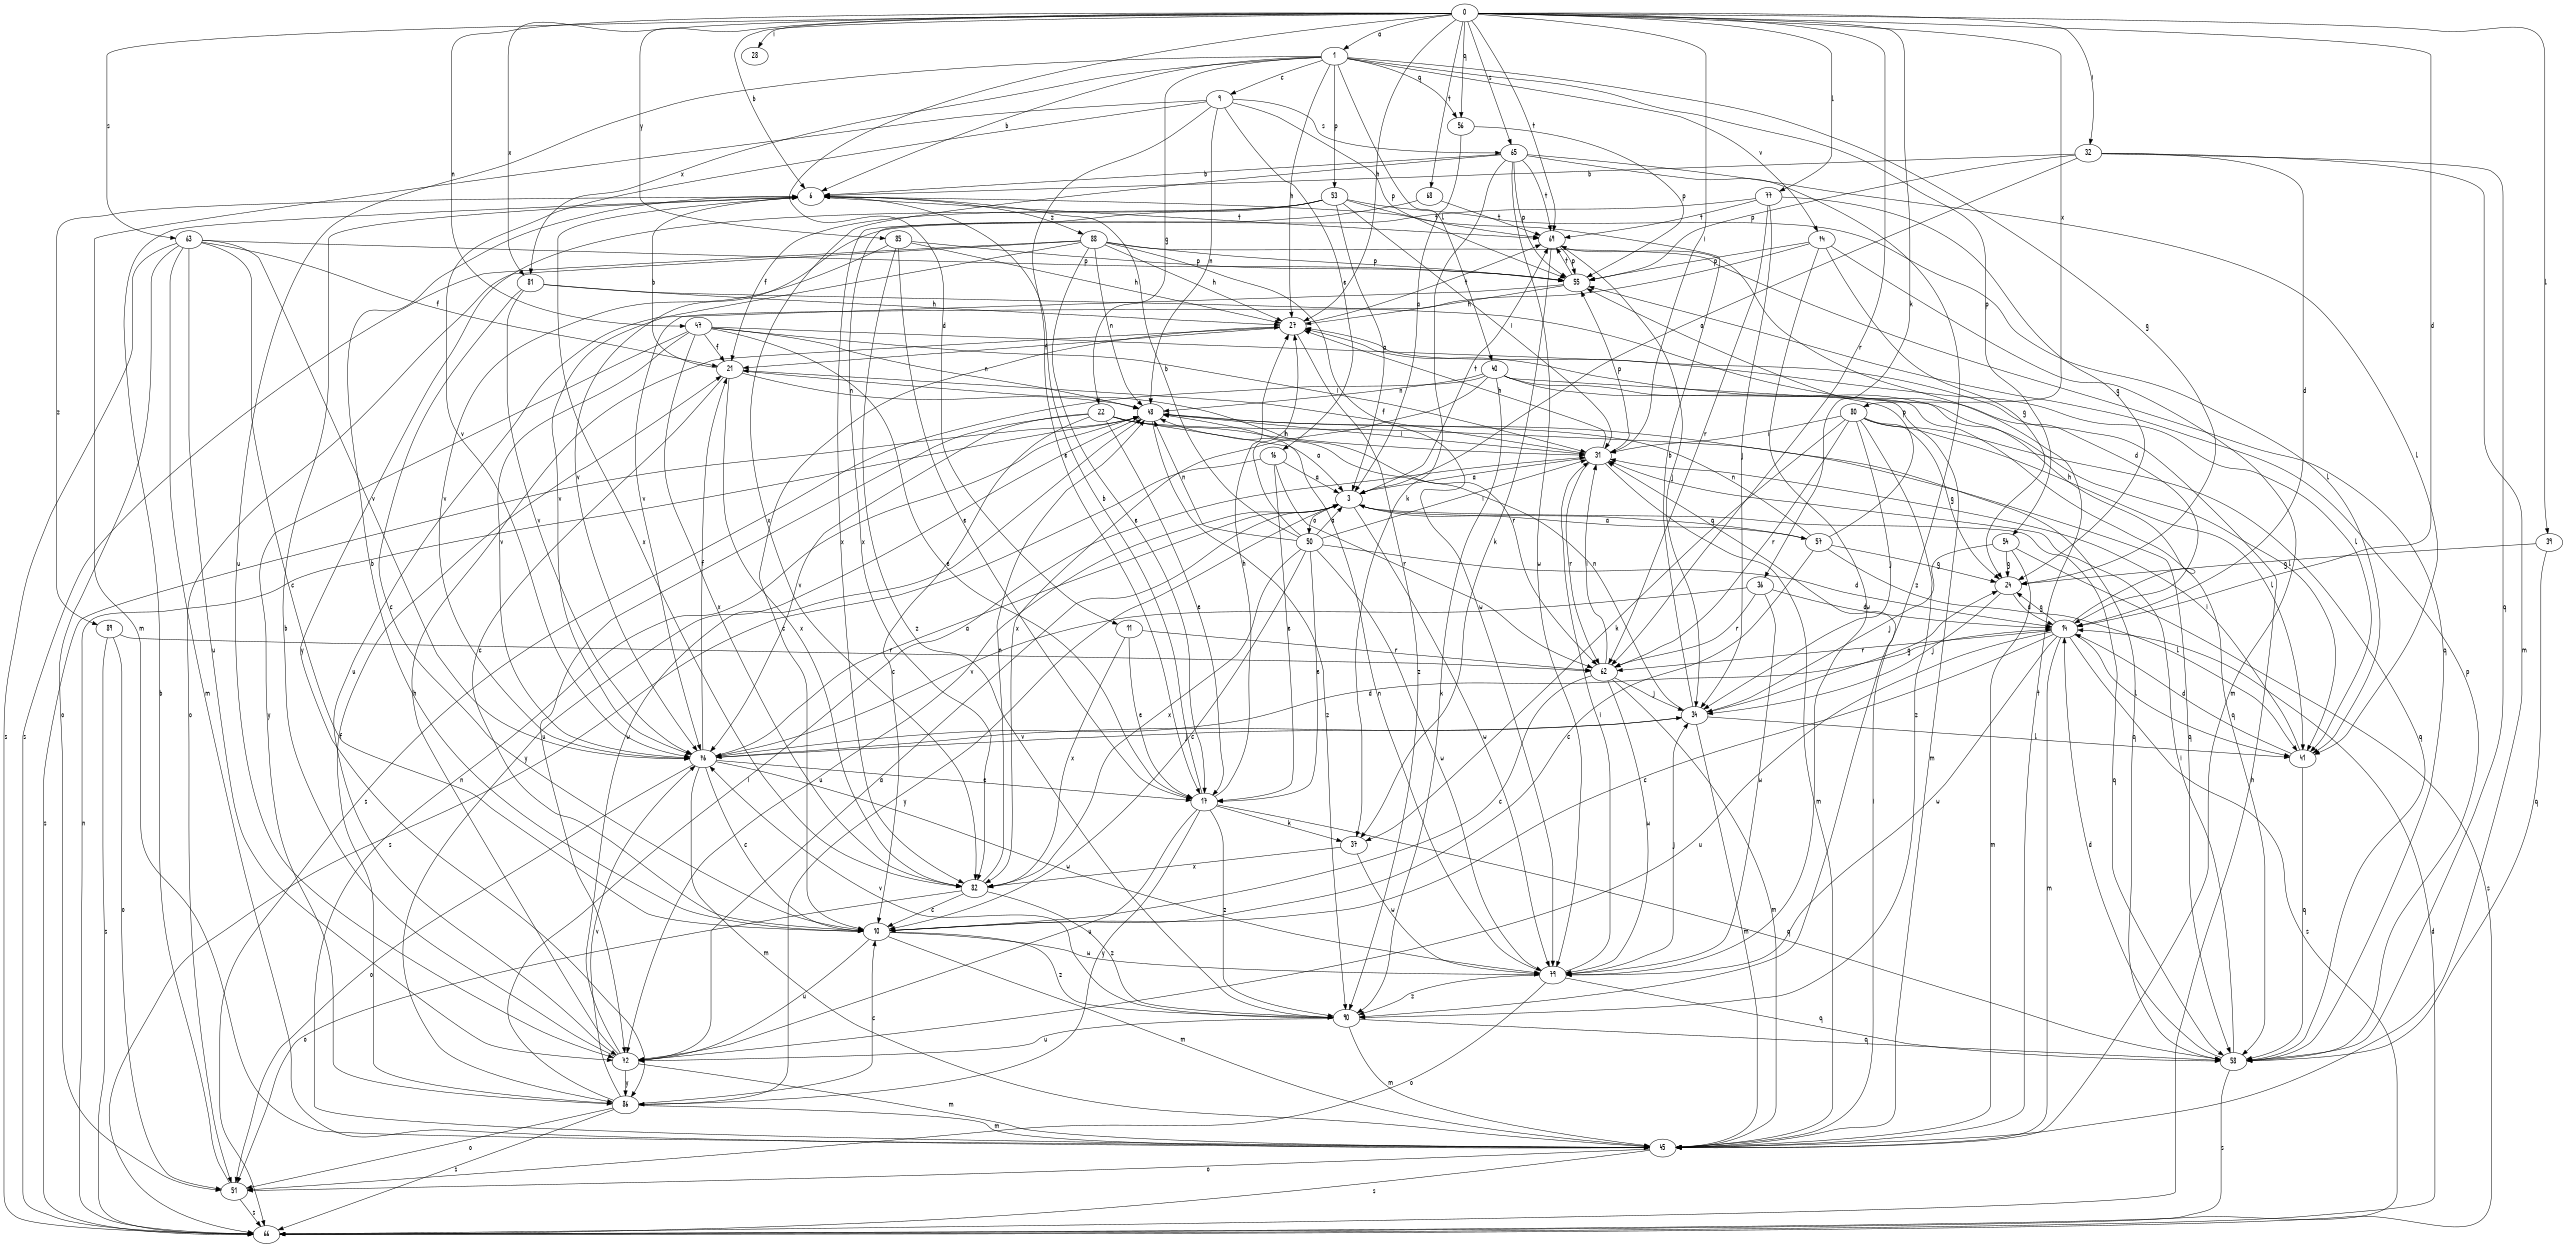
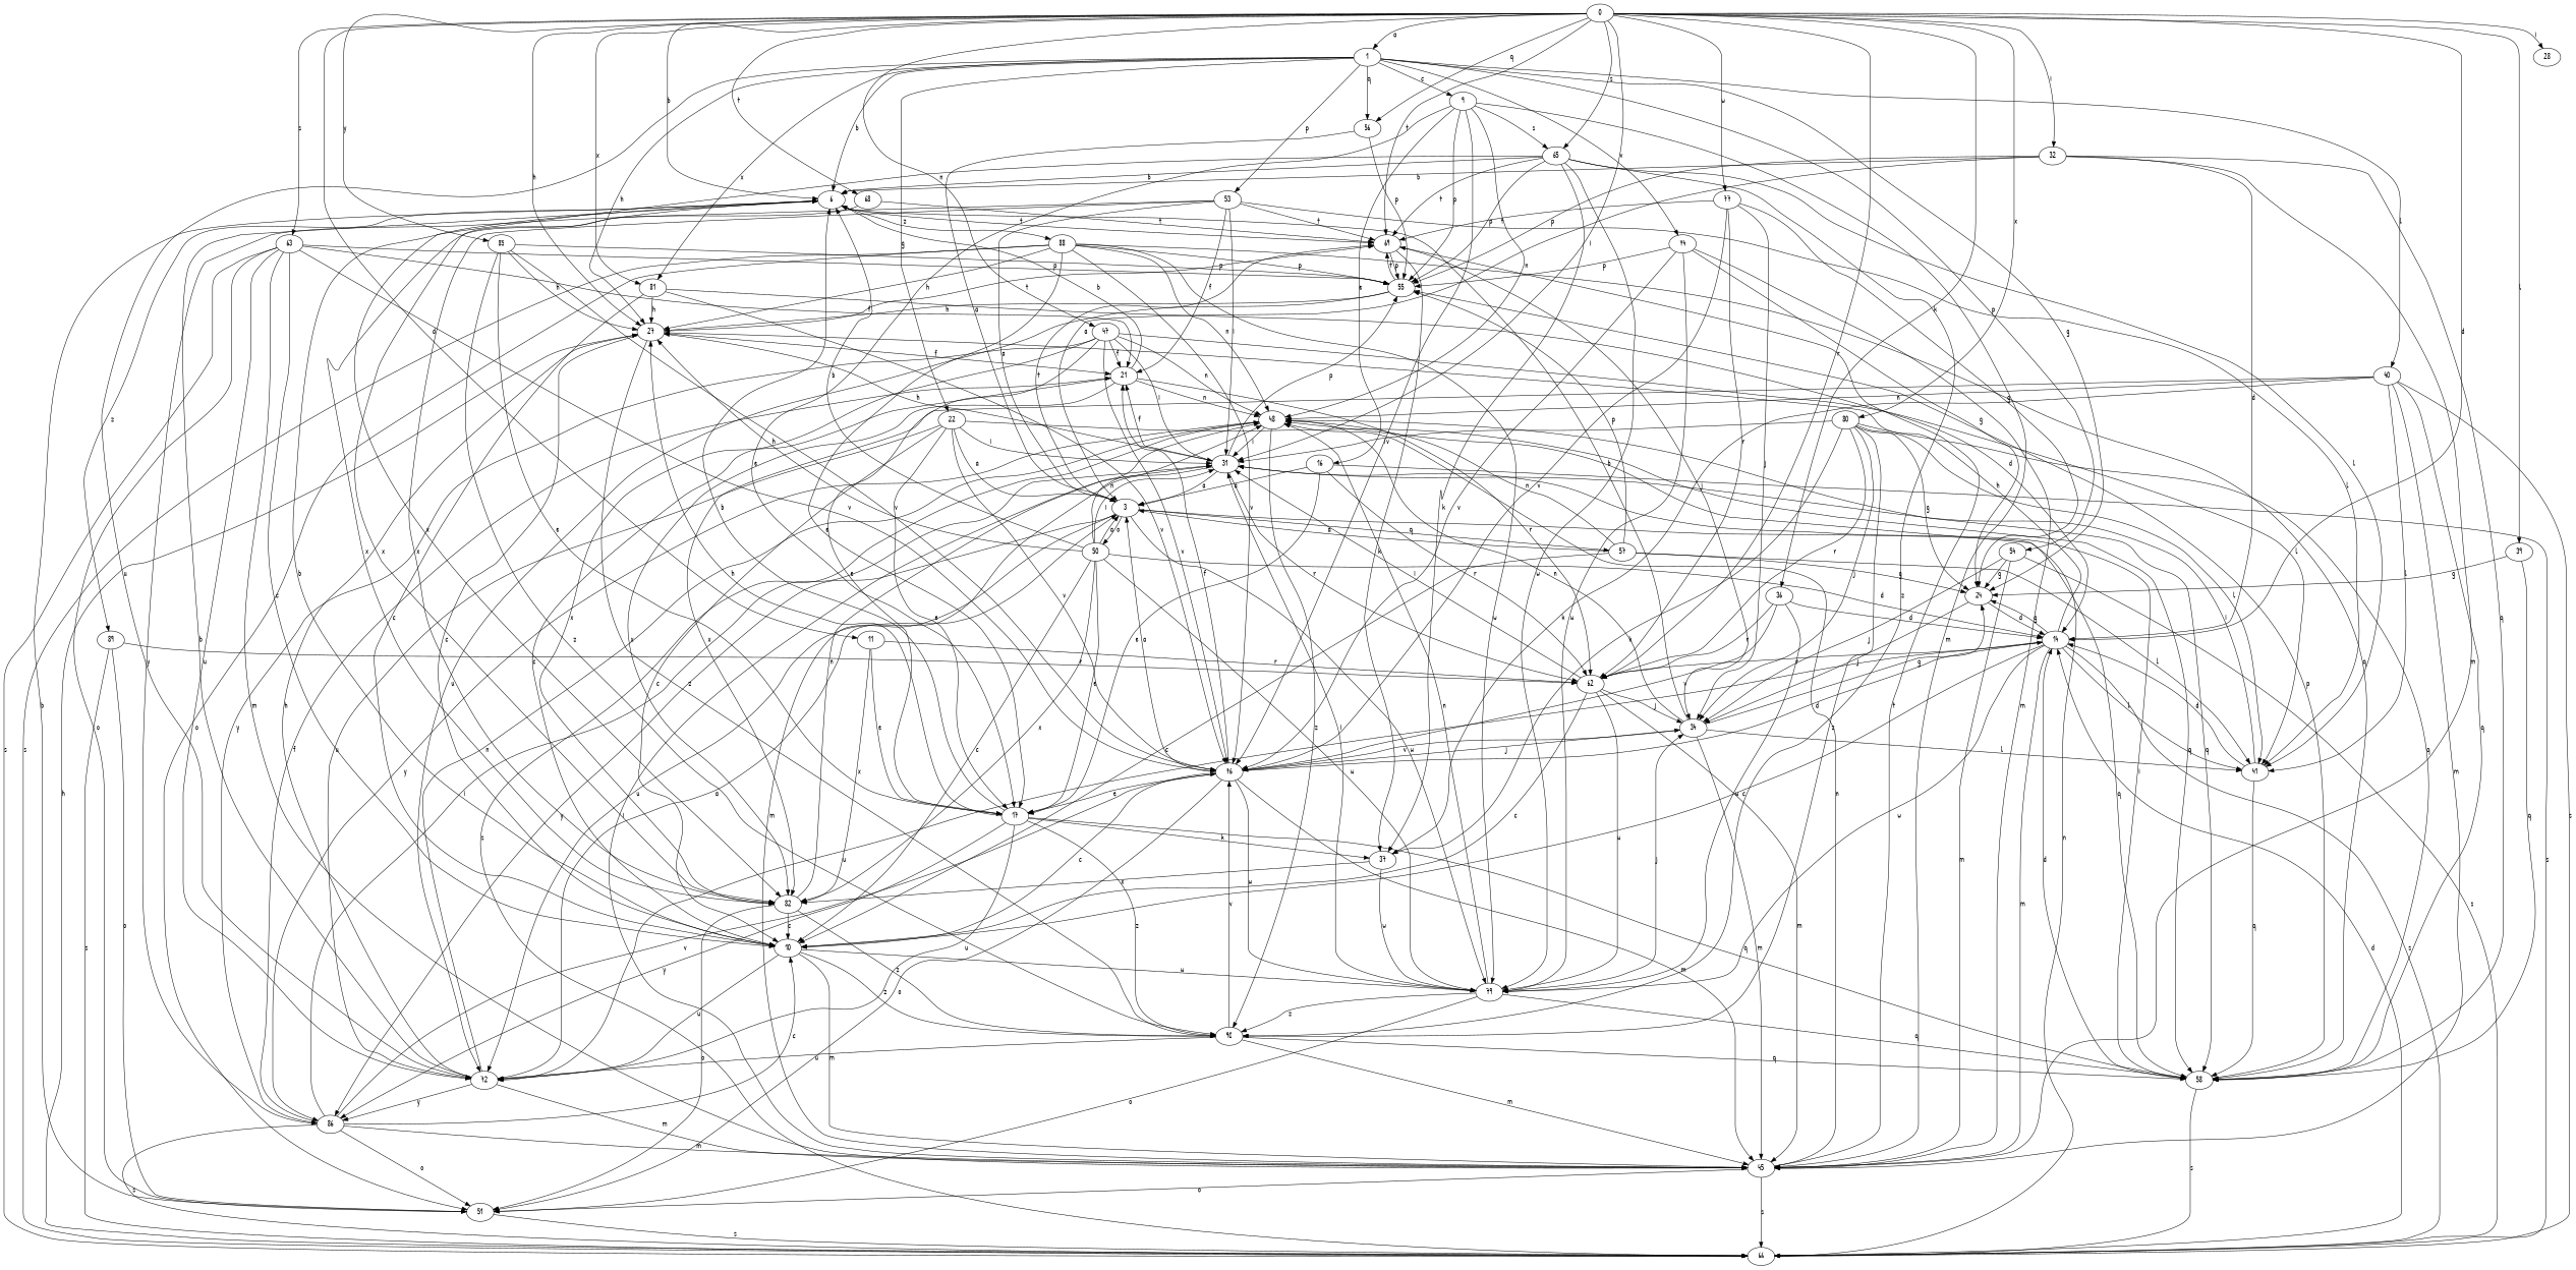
  strict digraph {
    fontname="Patrick Hand"
    node [fontname="Patrick Hand"]
    edge [fontname="Patrick Hand"]
    0
    1
    6
    11
    14
    27
    28
    n8 [label=32]
    31
    36
    39
    47
    56
    62
    63
    65
    68
    69
    77
    80
    81
    85
    9
    22
    24
    40
    53
    54
    72
    74
    82
    88
    89
    17
    79
    45
    10
    41
    66
    90
    21
    3
    58
    55
    76
    86
    48
    34
    51
    37
    16
    50
    57
    0 -> 1 [label=a]
    0 -> 6 [label=b]
    0 -> 11 [label=d]
    0 -> 14 [label=d]
    0 -> 27 [label=h]
    0 -> 28 [label=i]
    0 -> n8 [label=i]
    0 -> 31 [label=i]
    0 -> 36 [label=k]
    0 -> 39 [label=l]
    0 -> 47 [label=n]
    0 -> 56 [label=q]
    0 -> 62 [label=r]
    0 -> 63 [label=s]
    0 -> 65 [label=s]
    0 -> 68 [label=t]
    0 -> 69 [label=t]
-   0 -> 77 [label=l]
+   0 -> 77 [label=w]
    0 -> 80 [label=x]
    0 -> 81 [label=x]
    0 -> 85 [label=y]
    1 -> 6 [label=b]
    1 -> 27 [label=h]
    1 -> 56 [label=q]
    1 -> 81 [label=x]
    1 -> 9 [label=c]
    1 -> 22 [label=g]
    1 -> 24 [label=g]
    1 -> 40 [label=l]
    1 -> 53 [label=p]
    1 -> 54 [label=p]
    1 -> 72 [label=u]
    1 -> 74 [label=v]
    6 -> 69 [label=t]
    6 -> 82 [label=x]
    6 -> 88 [label=z]
    6 -> 89 [label=z]
    11 -> 62 [label=r]
    11 -> 82 [label=x]
    11 -> 17 [label=e]
    14 -> 27 [label=h]
    14 -> 62 [label=r]
    14 -> 24 [label=g]
    14 -> 72 [label=u]
    14 -> 79 [label=w]
    14 -> 45 [label=m]
    14 -> 10 [label=c]
    14 -> 41 [label=l]
    14 -> 66 [label=s]
    27 -> 69 [label=t]
    27 -> 10 [label=c]
    27 -> 90 [label=z]
    27 -> 21 [label=f]
    n8 -> 6 [label=b]
    n8 -> 14 [label=d]
    n8 -> 45 [label=m]
    n8 -> 3 [label=a]
    n8 -> 58 [label=q]
    n8 -> 55 [label=p]
    31 -> 27 [label=h]
    31 -> 62 [label=r]
    31 -> 45 [label=m]
    31 -> 21 [label=f]
    31 -> 3 [label=a]
    31 -> 55 [label=p]
    36 -> 14 [label=d]
    36 -> 62 [label=r]
    36 -> 79 [label=w]
    36 -> 76 [label=v]
    39 -> 24 [label=g]
    39 -> 58 [label=q]
    47 -> 31 [label=i]
    47 -> 82 [label=x]
    47 -> 17 [label=e]
    47 -> 41 [label=l]
    47 -> 21 [label=f]
    47 -> 76 [label=v]
    47 -> 86 [label=y]
    47 -> 48 [label=n]
    56 -> 3 [label=a]
    56 -> 55 [label=p]
    62 -> 31 [label=i]
    62 -> 79 [label=w]
    62 -> 45 [label=m]
    62 -> 10 [label=c]
    62 -> 34 [label=j]
    63 -> 72 [label=u]
    63 -> 45 [label=m]
    63 -> 10 [label=c]
    63 -> 66 [label=s]
    63 -> 21 [label=f]
    63 -> 55 [label=p]
    63 -> 76 [label=v]
    63 -> 51 [label=o]
    65 -> 6 [label=b]
    65 -> 69 [label=t]
    65 -> 82 [label=x]
    65 -> 79 [label=w]
    65 -> 41 [label=l]
    65 -> 90 [label=z]
    65 -> 55 [label=p]
    65 -> 37 [label=k]
    68 -> 69 [label=t]
    68 -> 82 [label=x]
    69 -> 55 [label=p]
    69 -> 34 [label=j]
    69 -> 37 [label=k]
    77 -> 62 [label=r]
    77 -> 69 [label=t]
    77 -> 24 [label=g]
    77 -> 76 [label=v]
    77 -> 34 [label=j]
    80 -> 31 [label=i]
    80 -> 62 [label=r]
    80 -> 24 [label=g]
    80 -> 41 [label=l]
    80 -> 90 [label=z]
    80 -> 58 [label=q]
    80 -> 34 [label=j]
    80 -> 37 [label=k]
    81 -> 14 [label=d]
    81 -> 27 [label=h]
    81 -> 10 [label=c]
    81 -> 76 [label=v]
    85 -> 27 [label=h]
    85 -> 17 [label=e]
    85 -> 90 [label=z]
    85 -> 55 [label=p]
    85 -> 76 [label=v]
    9 -> 65 [label=s]
    9 -> 17 [label=e]
    9 -> 45 [label=m]
    9 -> 55 [label=p]
    9 -> 76 [label=v]
    9 -> 48 [label=n]
    9 -> 16 [label=e]
    22 -> 31 [label=i]
    22 -> 72 [label=u]
    22 -> 17 [label=e]
    22 -> 10 [label=c]
    22 -> 3 [label=a]
    22 -> 58 [label=q]
    22 -> 76 [label=v]
    24 -> 14 [label=d]
    24 -> 34 [label=j]
    40 -> 82 [label=x]
    40 -> 45 [label=m]
    40 -> 41 [label=l]
    40 -> 66 [label=s]
    40 -> 58 [label=q]
    40 -> 48 [label=n]
-   40 -> 90 [label=k]
+   40 -> 37 [label=k]
    53 -> 31 [label=i]
    53 -> 69 [label=t]
    53 -> 82 [label=x]
    53 -> 41 [label=l]
    53 -> 21 [label=f]
    53 -> 3 [label=a]
    53 -> 86 [label=y]
    54 -> 24 [label=g]
    54 -> 45 [label=m]
    54 -> 66 [label=s]
    54 -> 34 [label=j]
    72 -> 6 [label=b]
    72 -> 27 [label=h]
    72 -> 45 [label=m]
    72 -> 3 [label=a]
    72 -> 86 [label=y]
-   72 -> 48 [label=w]
+   72 -> 48 [label=n]
    74 -> 24 [label=g]
    74 -> 79 [label=w]
    74 -> 45 [label=m]
    74 -> 55 [label=p]
    74 -> 76 [label=v]
    82 -> 10 [label=c]
    82 -> 90 [label=z]
    82 -> 48 [label=n]
    82 -> 51 [label=o]
    88 -> 27 [label=h]
    88 -> 17 [label=e]
    88 -> 79 [label=w]
    88 -> 66 [label=s]
    88 -> 58 [label=q]
    88 -> 55 [label=p]
    88 -> 76 [label=v]
    88 -> 48 [label=n]
    88 -> 51 [label=o]
    89 -> 62 [label=r]
    89 -> 66 [label=s]
    89 -> 51 [label=o]
    17 -> 6 [label=b]
    17 -> 27 [label=h]
    17 -> 72 [label=u]
    17 -> 90 [label=z]
    17 -> 58 [label=q]
    17 -> 86 [label=y]
    17 -> 37 [label=k]
    79 -> 31 [label=i]
    79 -> 90 [label=z]
    79 -> 58 [label=q]
    79 -> 48 [label=n]
    79 -> 34 [label=j]
    79 -> 51 [label=o]
    45 -> 31 [label=i]
    45 -> 69 [label=t]
    45 -> 66 [label=s]
    45 -> 48 [label=n]
    45 -> 51 [label=o]
    10 -> 6 [label=b]
    10 -> 72 [label=u]
    10 -> 79 [label=w]
    10 -> 45 [label=m]
    10 -> 90 [label=z]
    41 -> 14 [label=d]
    41 -> 31 [label=i]
    41 -> 58 [label=q]
    66 -> 14 [label=d]
    66 -> 27 [label=h]
    66 -> 48 [label=n]
    90 -> 72 [label=u]
    90 -> 45 [label=m]
    90 -> 58 [label=q]
    90 -> 76 [label=v]
    21 -> 6 [label=b]
    21 -> 62 [label=r]
    21 -> 82 [label=x]
    21 -> 10 [label=c]
    21 -> 48 [label=n]
    3 -> 69 [label=t]
    3 -> 72 [label=u]
    3 -> 79 [label=w]
    3 -> 58 [label=q]
    3 -> 86 [label=y]
    3 -> 50 [label=o]
    3 -> 57 [label=q]
    58 -> 14 [label=d]
    58 -> 31 [label=i]
    58 -> 66 [label=s]
    58 -> 55 [label=p]
    55 -> 27 [label=h]
    55 -> 69 [label=t]
    55 -> 72 [label=u]
    76 -> 14 [label=d]
    76 -> 17 [label=e]
    76 -> 79 [label=w]
    76 -> 45 [label=m]
    76 -> 10 [label=c]
    76 -> 21 [label=f]
    76 -> 3 [label=a]
    76 -> 34 [label=j]
    76 -> 51 [label=o]
    86 -> 31 [label=i]
    86 -> 45 [label=m]
    86 -> 10 [label=c]
    86 -> 66 [label=s]
    86 -> 21 [label=f]
    86 -> 76 [label=v]
    86 -> 51 [label=o]
    48 -> 31 [label=i]
    48 -> 66 [label=s]
    48 -> 90 [label=z]
    48 -> 58 [label=q]
    48 -> 86 [label=y]
    34 -> 6 [label=b]
    34 -> 24 [label=g]
    34 -> 45 [label=m]
    34 -> 41 [label=l]
    34 -> 76 [label=v]
    34 -> 48 [label=n]
    51 -> 6 [label=b]
    51 -> 66 [label=s]
    37 -> 82 [label=x]
    37 -> 79 [label=w]
    16 -> 62 [label=r]
    16 -> 17 [label=e]
    16 -> 66 [label=s]
    16 -> 3 [label=a]
    50 -> 6 [label=b]
    50 -> 14 [label=d]
    50 -> 27 [label=h]
    50 -> 31 [label=i]
    50 -> 82 [label=x]
    50 -> 17 [label=e]
    50 -> 79 [label=w]
    50 -> 10 [label=c]
    50 -> 3 [label=a]
    50 -> 48 [label=n]
    57 -> 24 [label=g]
    57 -> 10 [label=c]
    57 -> 41 [label=l]
    57 -> 3 [label=a]
    57 -> 55 [label=p]
    57 -> 48 [label=n]
  }
